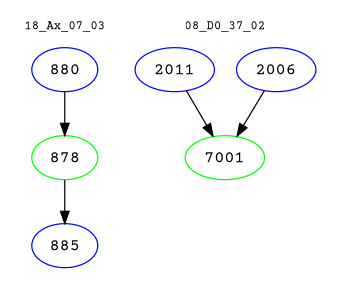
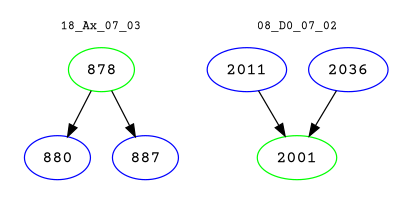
  digraph {
    fontname="Courier Prime"
    node [color=blue fontname="Courier Prime"]
    edge [color=black fontname="Courier Prime"]
    n1 [label=880]
    n2 [color=green label=878]
-   n3 [label=885]
-   n4 [label=2006]
-   n5 [color=green label=7001]
+   n3 [label=887]
+   n4 [label=2036]
+   n5 [color=green label=2001]
    n6 [label=2011]
    subgraph cluster_1 {
      color=white
      fontsize=10
      label="18_Ax_07_03"
      n1
      n2
      n3
    }
    subgraph cluster_2 {
      color=white
      fontsize=10
-     label="08_D0_37_02"
+     label="08_D0_07_02"
      n4
      n5
      n6
    }
-   n1 -> n2
+   n2 -> n1
    n2 -> n3
    n4 -> n5
    n6 -> n5
  }
